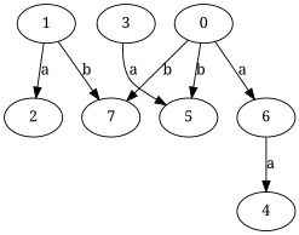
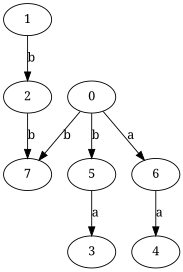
  strict digraph {
    fontname="Noto Serif"
    node [fontname="Noto Serif"]
    edge [fontname="Noto Serif"]
    1
    2
    7
    5
    3
    0
    6
    4
-   1 -> 2 [label=a]
-   1 -> 7 [label=b]
-   3 -> 5 [label=a]
+   1 -> 2 [label=b]
+   2 -> 7 [label=b]
+   5 -> 3 [label=a]
    0 -> 7 [label=b]
    0 -> 5 [label=b]
    0 -> 6 [label=a]
    6 -> 4 [label=a]
  }
